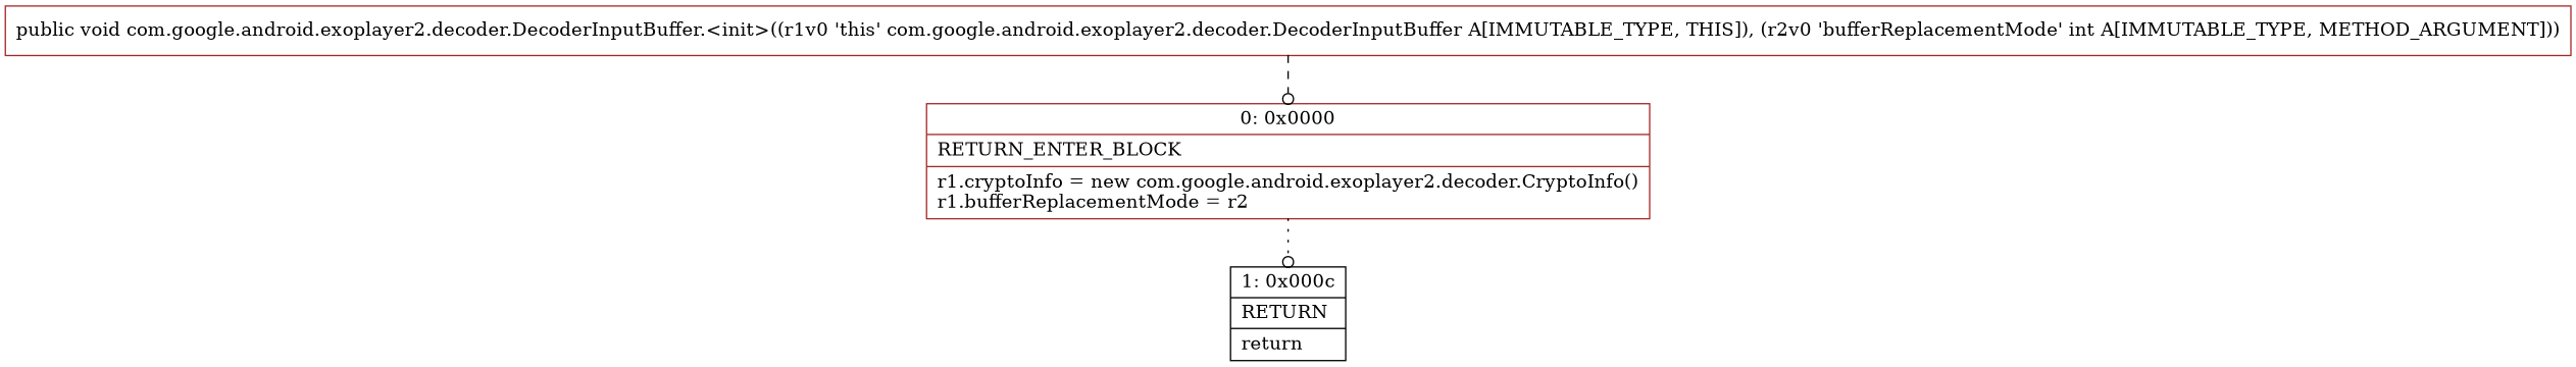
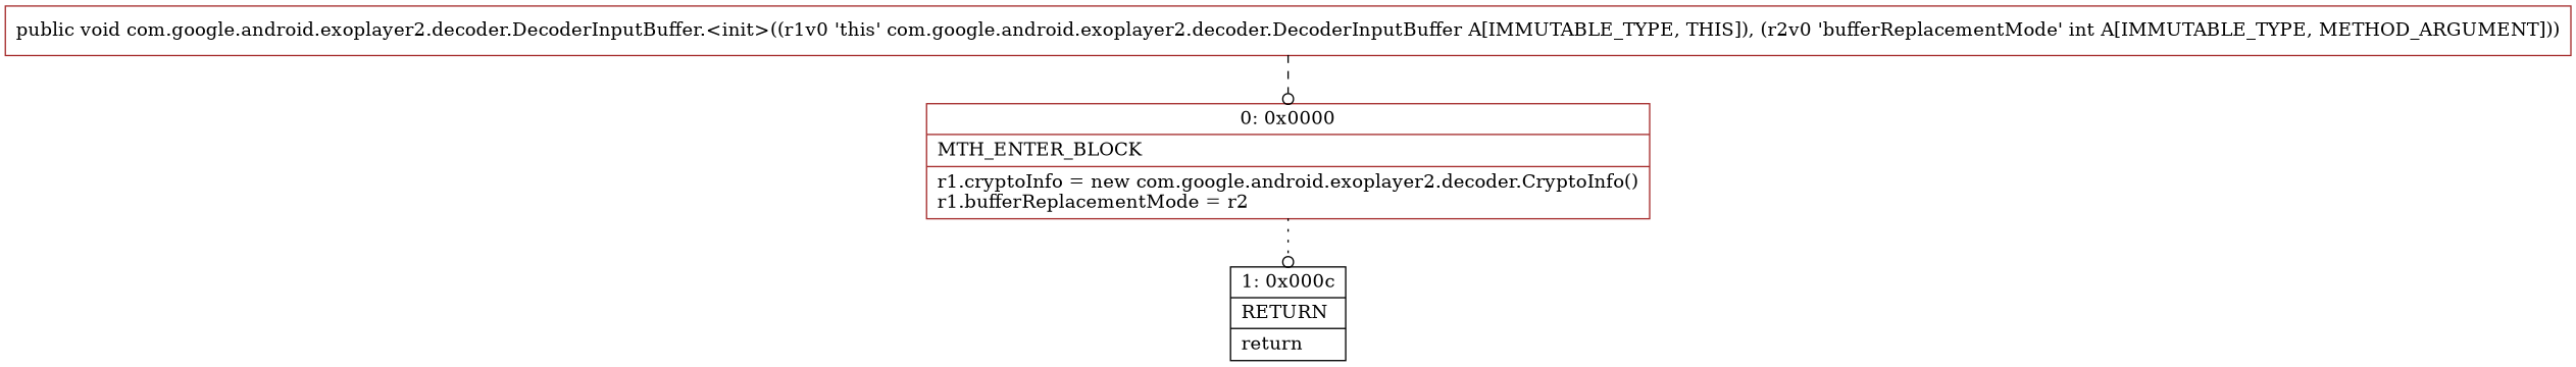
  digraph {
    node [shape=record color=brown]
    edge [arrowhead=odot]
-   n1 [label="{0\:\ 0x0000|RETURN_ENTER_BLOCK\l|r1.cryptoInfo = new com.google.android.exoplayer2.decoder.CryptoInfo()\lr1.bufferReplacementMode = r2\l}"]
+   n1 [label="{0\:\ 0x0000|MTH_ENTER_BLOCK\l|r1.cryptoInfo = new com.google.android.exoplayer2.decoder.CryptoInfo()\lr1.bufferReplacementMode = r2\l}"]
    n2 [label="{1\:\ 0x000c|RETURN\l|return\l}" color=black]
    n3 [label="{public void com.google.android.exoplayer2.decoder.DecoderInputBuffer.\<init\>((r1v0 'this' com.google.android.exoplayer2.decoder.DecoderInputBuffer A[IMMUTABLE_TYPE, THIS]), (r2v0 'bufferReplacementMode' int A[IMMUTABLE_TYPE, METHOD_ARGUMENT])) }"]
    n1 -> n2 [style=dotted]
    n3 -> n1 [style=dashed]
  }
